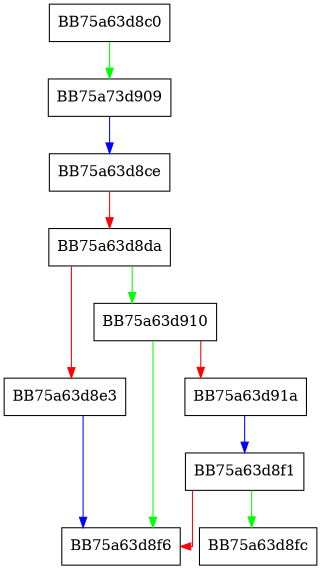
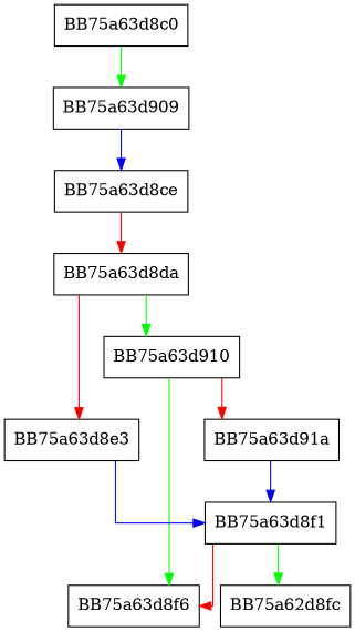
  digraph {
    splines=ortho
    node [shape=box]
    edge [color=green]
    BB75a63d8c0
-   BB75a63d909 [label=BB75a73d909]
+   BB75a63d909
    BB75a63d8ce
    BB75a63d8da
    BB75a63d910
    BB75a63d8e3
    BB75a63d8f6
    BB75a63d91a
    BB75a63d8f1
-   BB75a63d8fc
+   BB75a63d8fc [label=BB75a62d8fc]
    BB75a63d8c0 -> BB75a63d909
    BB75a63d909 -> BB75a63d8ce [color=blue]
    BB75a63d8ce -> BB75a63d8da [color=red]
    BB75a63d8da -> BB75a63d910
    BB75a63d8da -> BB75a63d8e3 [color=red]
    BB75a63d910 -> BB75a63d8f6
    BB75a63d910 -> BB75a63d91a [color=red]
-   BB75a63d8e3 -> BB75a63d8f6 [color=blue]
+   BB75a63d8e3 -> BB75a63d8f1 [color=blue]
    BB75a63d91a -> BB75a63d8f1 [color=blue]
    BB75a63d8f1 -> BB75a63d8f6 [color=red]
    BB75a63d8f1 -> BB75a63d8fc
  }
